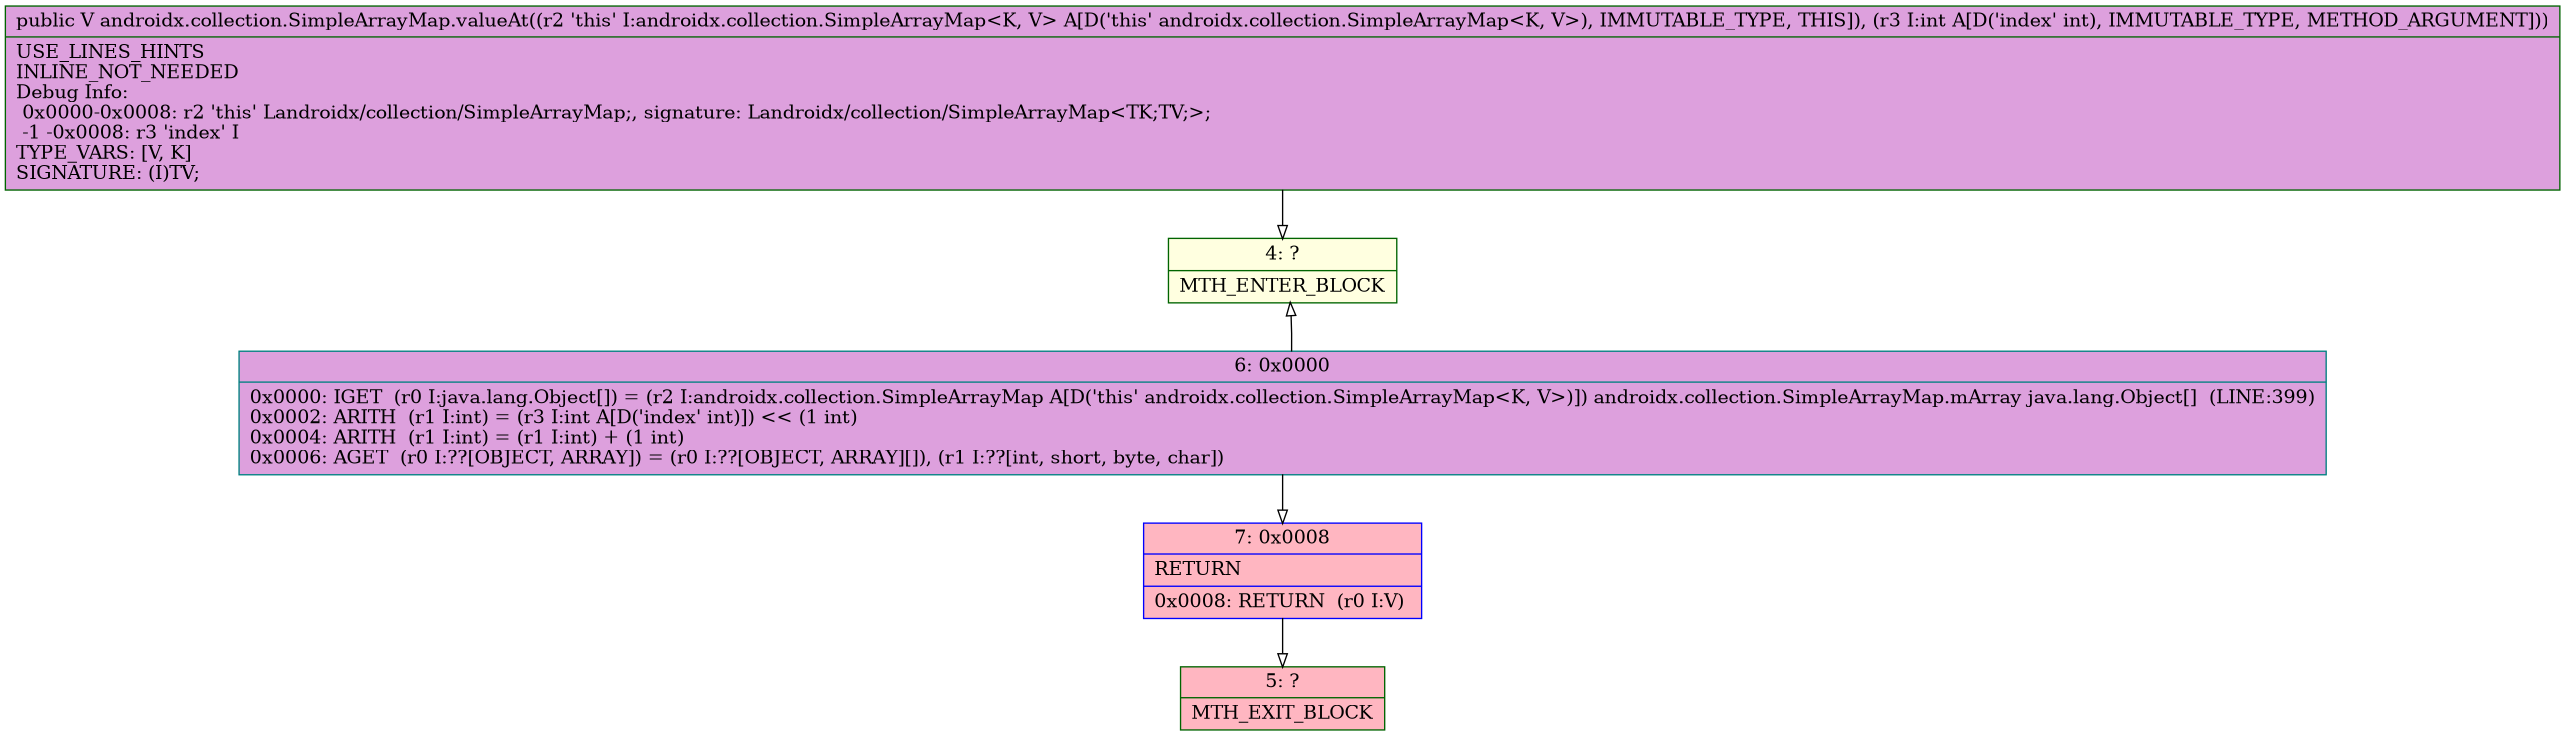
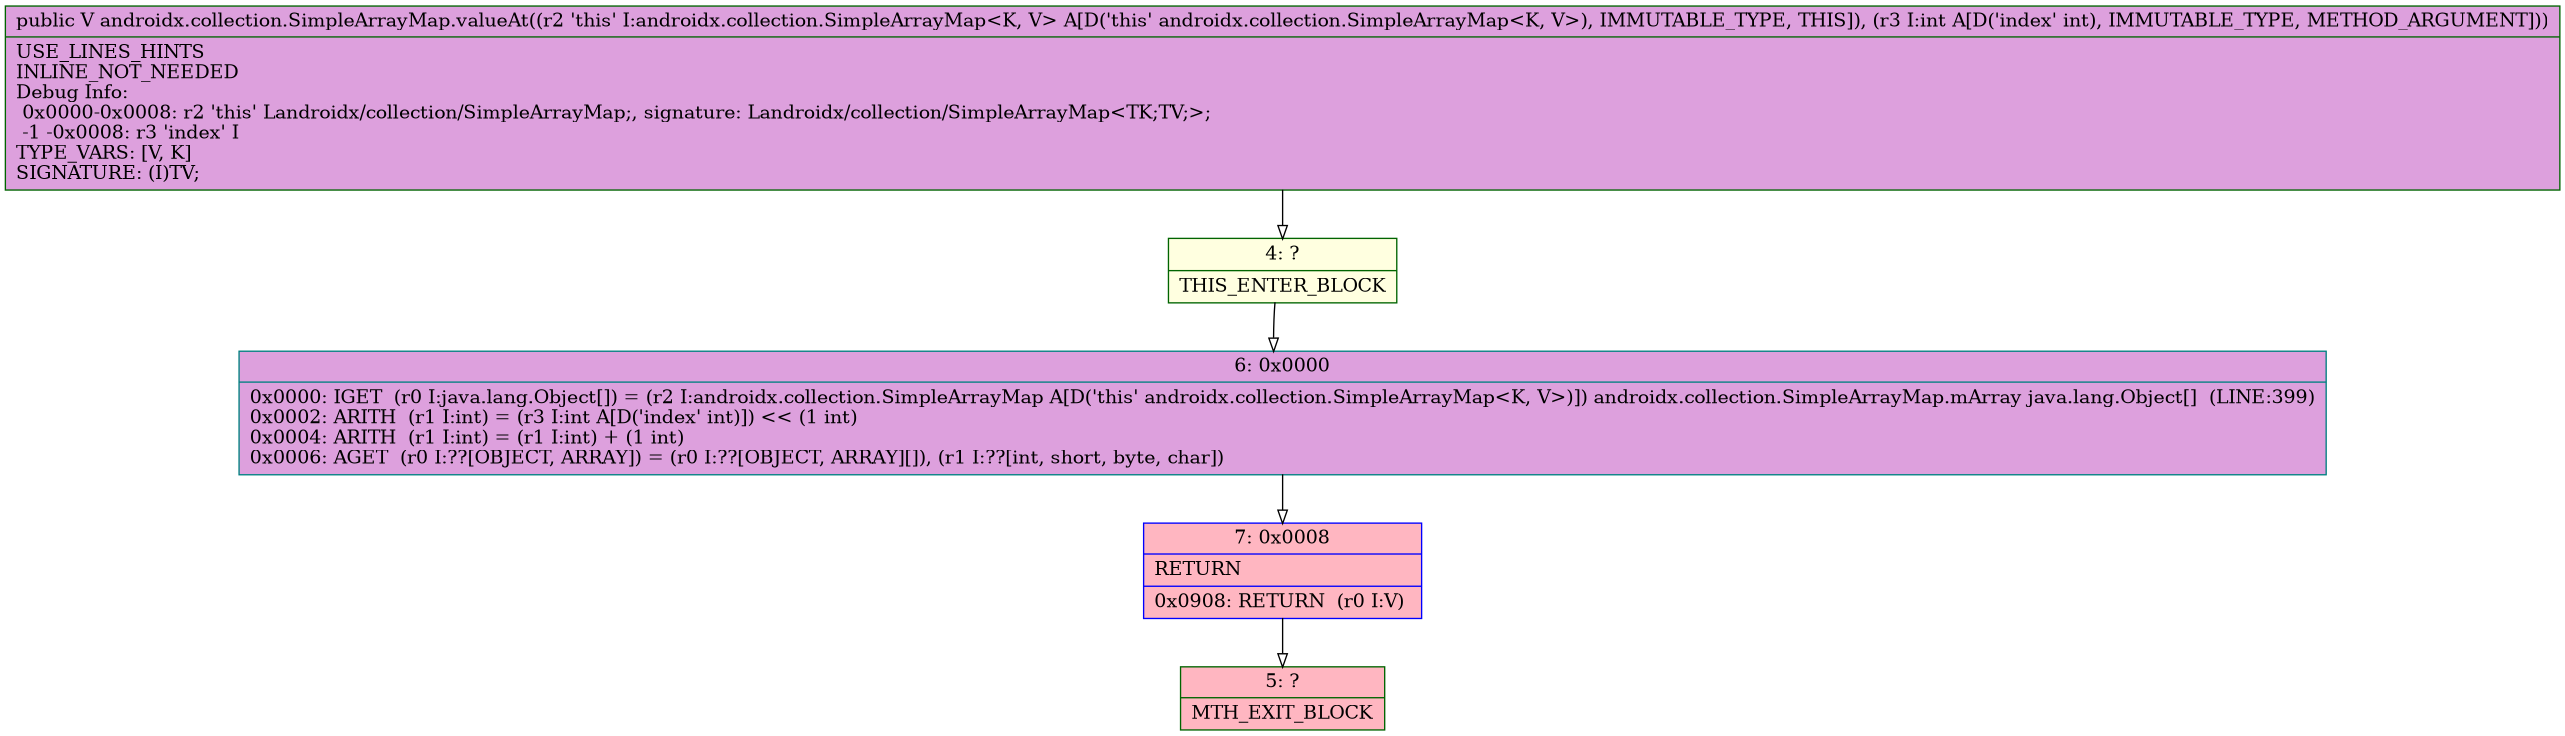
  digraph {
    node [color=darkgreen fillcolor=plum shape=record style=filled]
    edge [arrowhead=onormal]
-   n1 [fillcolor=lightyellow label="{4\:\ ?|MTH_ENTER_BLOCK\l}"]
+   n1 [fillcolor=lightyellow label="{4\:\ ?|THIS_ENTER_BLOCK\l}"]
    n2 [color=teal label="{6\:\ 0x0000|0x0000: IGET  (r0 I:java.lang.Object[]) = (r2 I:androidx.collection.SimpleArrayMap A[D('this' androidx.collection.SimpleArrayMap\<K, V\>)]) androidx.collection.SimpleArrayMap.mArray java.lang.Object[]  (LINE:399)\l0x0002: ARITH  (r1 I:int) = (r3 I:int A[D('index' int)]) \<\< (1 int) \l0x0004: ARITH  (r1 I:int) = (r1 I:int) + (1 int) \l0x0006: AGET  (r0 I:??[OBJECT, ARRAY]) = (r0 I:??[OBJECT, ARRAY][]), (r1 I:??[int, short, byte, char]) \l}"]
-   n3 [color=blue fillcolor=lightpink label="{7\:\ 0x0008|RETURN\l|0x0008: RETURN  (r0 I:V) \l}"]
+   n3 [color=blue fillcolor=lightpink label="{7\:\ 0x0008|RETURN\l|0x0908: RETURN  (r0 I:V) \l}"]
    n4 [fillcolor=lightpink label="{5\:\ ?|MTH_EXIT_BLOCK\l}"]
    n5 [label="{public V androidx.collection.SimpleArrayMap.valueAt((r2 'this' I:androidx.collection.SimpleArrayMap\<K, V\> A[D('this' androidx.collection.SimpleArrayMap\<K, V\>), IMMUTABLE_TYPE, THIS]), (r3 I:int A[D('index' int), IMMUTABLE_TYPE, METHOD_ARGUMENT]))  | USE_LINES_HINTS\lINLINE_NOT_NEEDED\lDebug Info:\l  0x0000\-0x0008: r2 'this' Landroidx\/collection\/SimpleArrayMap;, signature: Landroidx\/collection\/SimpleArrayMap\<TK;TV;\>;\l  \-1 \-0x0008: r3 'index' I\lTYPE_VARS: [V, K]\lSIGNATURE: (I)TV;\l}"]
-   n2 -> n1
+   n1 -> n2
    n2 -> n3
    n3 -> n4
    n5 -> n1
  }
